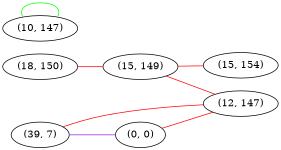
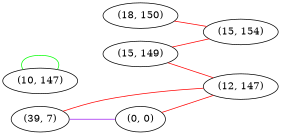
  graph {
    rankdir=LR
    edge [color=red weight=1]
    "(18, 150)"
    "(15, 149)"
    "(12, 147)"
    "(15, 154)"
    "(10, 147)"
    "(39, 7)"
    "(0, 0)"
-   "(18, 150)" -- "(15, 149)"
+   "(18, 150)" -- "(15, 154)"
    "(15, 149)" -- "(12, 147)"
    "(15, 149)" -- "(15, 154)"
    "(10, 147)" -- "(10, 147)" [color=green weight=2]
    "(39, 7)" -- "(12, 147)"
    "(39, 7)" -- "(0, 0)" [color=purple weight=4]
    "(0, 0)" -- "(12, 147)"
  }
